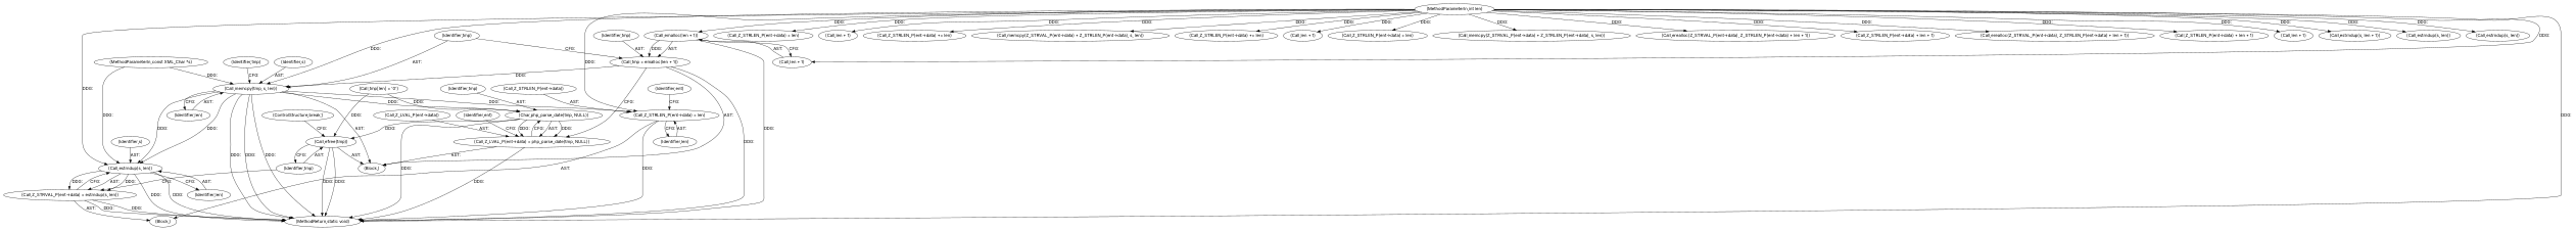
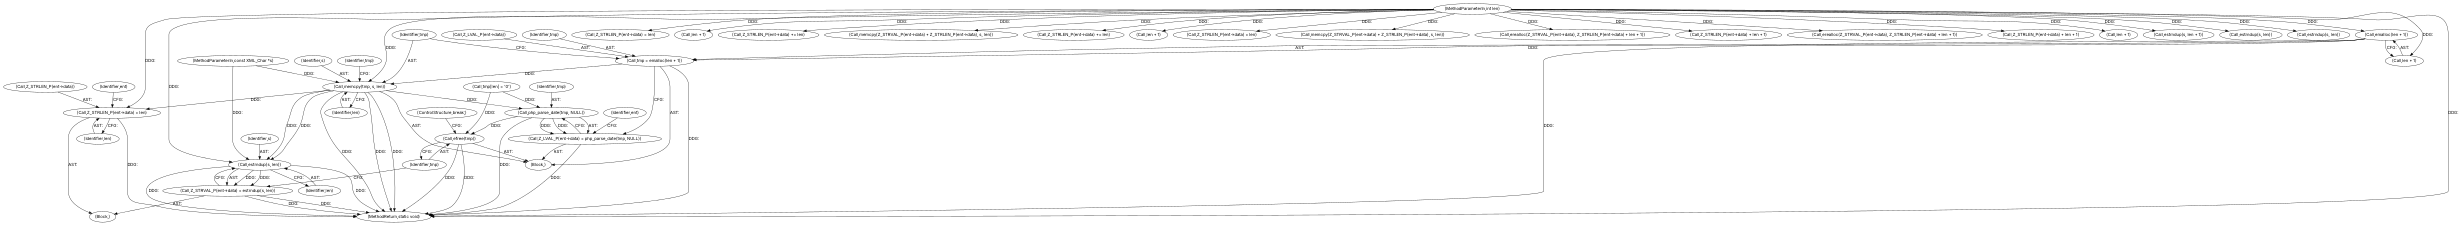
  digraph {
    fontname=Inter
    node [fontname=Inter]
    edge [fontname=Inter]
    n1 [label="(Call,tmp = emalloc(len + 1))"]
    n2 [label="(Call,memcpy(tmp, s, len))"]
    n3 [label="(MethodReturn,static void)"]
    n4 [label="(Block,)"]
    n5 [label="(Call,Z_LVAL_P(ent->data) = php_parse_date(tmp, NULL))"]
    n6 [label="(Call,emalloc(len + 1))"]
    n7 [label="(Call,len + 1)"]
    n8 [label="(Call,Z_STRLEN_P(ent->data) = len)"]
    n9 [label="(Call,estrndup(s, len))"]
-   n10 [label="(Char,php_parse_date(tmp, NULL))"]
+   n10 [label="(Call,php_parse_date(tmp, NULL))"]
    n11 [label="(Identifier,len)"]
    n12 [label="(MethodParameterIn,int len)"]
    n13 [label="(Call,Z_STRLEN_P(ent->data) = len)"]
    n14 [label="(Call,len + 1)"]
    n15 [label="(Call,Z_STRLEN_P(ent->data) += len)"]
    n16 [label="(Call,memcpy(Z_STRVAL_P(ent->data) + Z_STRLEN_P(ent->data), s, len))"]
    n17 [label="(Call,Z_STRLEN_P(ent->data) += len)"]
    n18 [label="(Call,len + 1)"]
    n19 [label="(Call,Z_STRLEN_P(ent->data) = len)"]
    n20 [label="(Call,memcpy(Z_STRVAL_P(ent->data) + Z_STRLEN_P(ent->data), s, len))"]
    n21 [label="(Call,erealloc(Z_STRVAL_P(ent->data), Z_STRLEN_P(ent->data) + len + 1))"]
    n22 [label="(Call,Z_STRLEN_P(ent->data) + len + 1)"]
    n23 [label="(Call,erealloc(Z_STRVAL_P(ent->data), Z_STRLEN_P(ent->data) + len + 1))"]
    n24 [label="(Call,Z_STRLEN_P(ent->data) + len + 1)"]
    n25 [label="(Call,len + 1)"]
    n26 [label="(Call,estrndup(s, len + 1))"]
    n27 [label="(Call,estrndup(s, len))"]
    n28 [label="(Call,estrndup(s, len))"]
    n29 [label="(Identifier,len)"]
    n30 [label="(Block,)"]
    n31 [label="(Call,Z_STRVAL_P(ent->data) = estrndup(s, len))"]
    n32 [label="(Identifier,len)"]
    n33 [label="(Call,efree(tmp))"]
    n34 [label="(Identifier,tmp)"]
    n35 [label="(Call,Z_LVAL_P(ent->data))"]
    n36 [label="(Call,Z_STRLEN_P(ent->data))"]
    n37 [label="(Identifier,ent)"]
    n38 [label="(Identifier,s)"]
    n39 [label="(Identifier,ent)"]
    n40 [label="(Identifier,tmp)"]
    n41 [label="(MethodParameterIn,const XML_Char *s)"]
    n42 [label="(Call,tmp[len] = '\0')"]
    n43 [label="(Identifier,tmp)"]
    n44 [label="(Identifier,s)"]
    n45 [label="(ControlStructure,break;)"]
    n46 [label="(Identifier,tmp)"]
    n47 [label="(Identifier,tmp)"]
    n1 -> n2 [label="DDG: "]
    n1 -> n3 [label="DDG: "]
    n1 -> n4 [label="AST: "]
    n1 -> n5 [label="CFG: "]
    n2 -> n3 [label="DDG: "]
    n2 -> n3 [label="DDG: "]
    n2 -> n3 [label="DDG: "]
    n2 -> n4 [label="AST: "]
    n2 -> n8 [label="DDG: "]
    n2 -> n9 [label="DDG: "]
    n2 -> n9 [label="DDG: "]
    n2 -> n10 [label="DDG: "]
    n2 -> n11 [label="CFG: "]
    n5 -> n3 [label="DDG: "]
    n5 -> n4 [label="AST: "]
    n5 -> n10 [label="CFG: "]
    n6 -> n1 [label="AST: "]
    n6 -> n1 [label="DDG: "]
    n6 -> n3 [label="DDG: "]
    n6 -> n7 [label="CFG: "]
    n7 -> n6 [label="AST: "]
    n8 -> n3 [label="DDG: "]
    n8 -> n29 [label="CFG: "]
    n8 -> n30 [label="AST: "]
    n9 -> n3 [label="DDG: "]
    n9 -> n3 [label="DDG: "]
    n9 -> n31 [label="AST: "]
    n9 -> n31 [label="DDG: "]
    n9 -> n31 [label="DDG: "]
    n9 -> n32 [label="CFG: "]
    n10 -> n3 [label="DDG: "]
    n10 -> n5 [label="AST: "]
    n10 -> n5 [label="DDG: "]
    n10 -> n5 [label="DDG: "]
    n10 -> n33 [label="DDG: "]
    n11 -> n2 [label="AST: "]
    n12 -> n2 [label="DDG: "]
    n12 -> n3 [label="DDG: "]
    n12 -> n6 [label="DDG: "]
    n12 -> n7 [label="DDG: "]
    n12 -> n8 [label="DDG: "]
    n12 -> n9 [label="DDG: "]
    n12 -> n13 [label="DDG: "]
    n12 -> n14 [label="DDG: "]
    n12 -> n15 [label="DDG: "]
    n12 -> n16 [label="DDG: "]
    n12 -> n17 [label="DDG: "]
    n12 -> n18 [label="DDG: "]
    n12 -> n19 [label="DDG: "]
    n12 -> n20 [label="DDG: "]
    n12 -> n21 [label="DDG: "]
    n12 -> n22 [label="DDG: "]
    n12 -> n23 [label="DDG: "]
    n12 -> n24 [label="DDG: "]
    n12 -> n25 [label="DDG: "]
    n12 -> n26 [label="DDG: "]
    n12 -> n27 [label="DDG: "]
    n12 -> n28 [label="DDG: "]
    n29 -> n8 [label="AST: "]
    n31 -> n3 [label="DDG: "]
    n31 -> n3 [label="DDG: "]
    n31 -> n9 [label="CFG: "]
    n31 -> n30 [label="AST: "]
    n32 -> n9 [label="AST: "]
    n33 -> n3 [label="DDG: "]
    n33 -> n3 [label="DDG: "]
    n33 -> n4 [label="AST: "]
    n33 -> n34 [label="CFG: "]
    n34 -> n31 [label="CFG: "]
    n34 -> n33 [label="AST: "]
-   n35 -> n5 [label="AST: "]
+   n35 -> n1 [label="AST: "]
    n36 -> n8 [label="AST: "]
    n37 -> n5 [label="CFG: "]
    n38 -> n2 [label="AST: "]
    n39 -> n8 [label="CFG: "]
    n40 -> n2 [label="CFG: "]
    n41 -> n2 [label="DDG: "]
    n41 -> n9 [label="DDG: "]
    n42 -> n10 [label="DDG: "]
    n42 -> n33 [label="DDG: "]
    n43 -> n1 [label="AST: "]
    n44 -> n9 [label="AST: "]
    n45 -> n33 [label="CFG: "]
    n46 -> n10 [label="AST: "]
    n47 -> n1 [label="CFG: "]
    n47 -> n2 [label="AST: "]
  }
